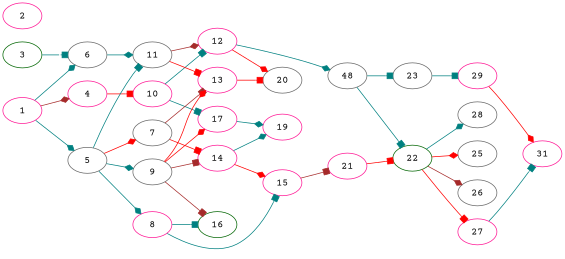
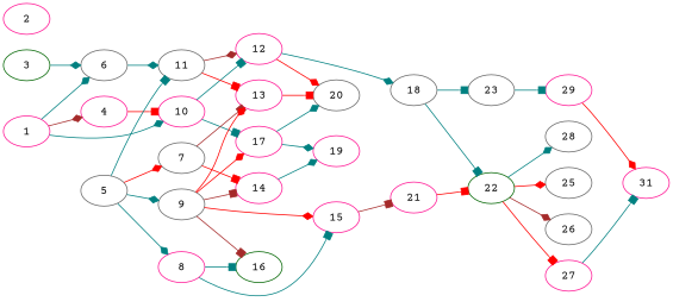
  digraph {
    fontname="Courier Prime"
    rankdir=LR
    node [alpha=0.11 color=deeppink fontname="Courier Prime"]
    edge [arrowhead=diamond color=teal fontname="Courier Prime"]
    1 [alpha=0.04 expect_size=107758260588642304000]
    4 [alpha=0.07 expect_size=603410789466099072]
    5 [alpha=0.04 color=gray40 expect_size=535261909339865088000]
    6 [alpha=0.01 color=gray40 expect_size=1769156385585068244992]
    10 [expect_size=322199702462267392000]
    7 [alpha=0.16 color=gray40 expect_size=274711788418801504]
    8 [alpha=0.07 expect_size=1849414652174788]
    9 [alpha=0.06 color=gray40 expect_size=216254467623106304]
    11 [alpha=0.15 color=gray40 expect_size=36752749517152968]
    17 [alpha=0.13 expect_size=2365769015678647]
    12 [alpha=0.06 expect_size=6380232470991792]
    13 [alpha=0.02 expect_size=44216590059000192]
    14 [alpha=0.02 expect_size=6639988130286782]
    15 [alpha=0.08 expect_size=112122537845293318144]
    16 [color=darkgreen expect_size=142659320643393159168]
    2 [alpha=0.10 expect_size=14236157745316233216]
    3 [alpha=0.06 color=darkgreen expect_size=1311710768706896]
    20 [alpha=0.05 color=gray40 expect_size=1119847731563477]
    19 [alpha=0.00 expect_size=65157362358962984]
-   18 [alpha=0.13 color=gray40 expect_size=1399311923585730215936 label=48]
+   18 [alpha=0.13 color=gray40 expect_size=1399311923585730215936]
    21 [alpha=0.01 expect_size=455375199643476426752]
    22 [alpha=0.06 color=darkgreen expect_size=735365272204951]
    23 [alpha=0.12 color=gray40 expect_size=120843507889805983744]
    25 [color=gray40 expect_size=38283230316166072]
    26 [alpha=0.17 color=gray40 expect_size=850539910817410688]
    27 [alpha=0.14 expect_size=770133730272921780224]
    28 [color=gray40 expect_size=626198188227377]
    29 [alpha=0.01 expect_size=28097484868989320]
    31 [alpha=0.08 expect_size=279072507894165728]
    1 -> 4 [color=brown]
-   1 -> 5
+   1 -> 10
    1 -> 6
    4 -> 10 [arrowhead=box color=red]
    5 -> 7 [color=red]
    5 -> 8
    5 -> 9
    5 -> 11 [arrowhead=box]
    6 -> 11
    10 -> 17 [arrowhead=box]
    10 -> 12 [arrowhead=box]
    7 -> 13 [arrowhead=box color=brown]
    7 -> 14 [arrowhead=box color=red]
    8 -> 15 [arrowhead=box]
    8 -> 16 [arrowhead=box]
    9 -> 17 [color=red]
    9 -> 13 [color=red]
    9 -> 14 [arrowhead=box color=brown]
-   14 -> 15 [color=red]
+   9 -> 15 [color=red]
    9 -> 16 [arrowhead=box color=brown]
    11 -> 12 [color=brown]
    11 -> 13 [arrowhead=box color=red]
+   17 -> 20
    17 -> 19
    12 -> 20 [color=red]
    12 -> 18
    13 -> 20 [arrowhead=box color=red]
    14 -> 19
    15 -> 21 [arrowhead=box color=brown]
-   3 -> 6 [arrowhead=box]
+   3 -> 6
    18 -> 22 [arrowhead=box]
    18 -> 23 [arrowhead=box]
    21 -> 22 [arrowhead=box color=red]
    22 -> 25 [color=red]
    22 -> 26 [color=brown]
    22 -> 27 [arrowhead=box color=red]
    22 -> 28
    23 -> 29 [arrowhead=box]
    27 -> 31 [arrowhead=box]
    29 -> 31 [color=red]
  }
